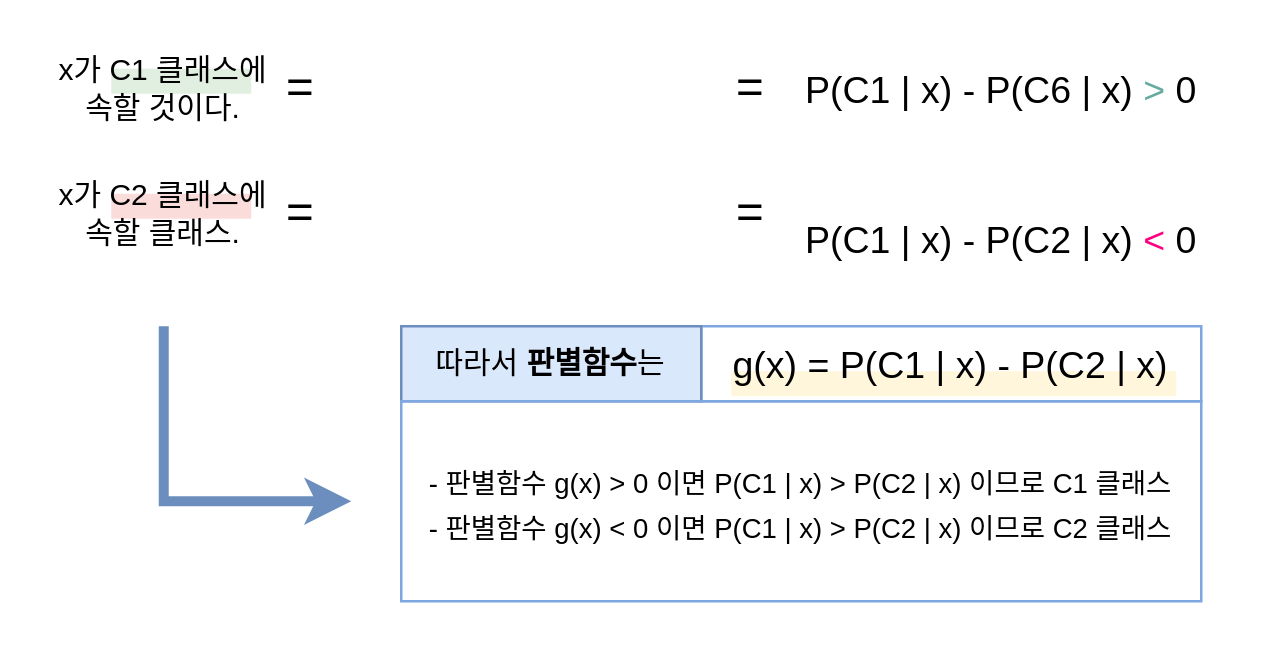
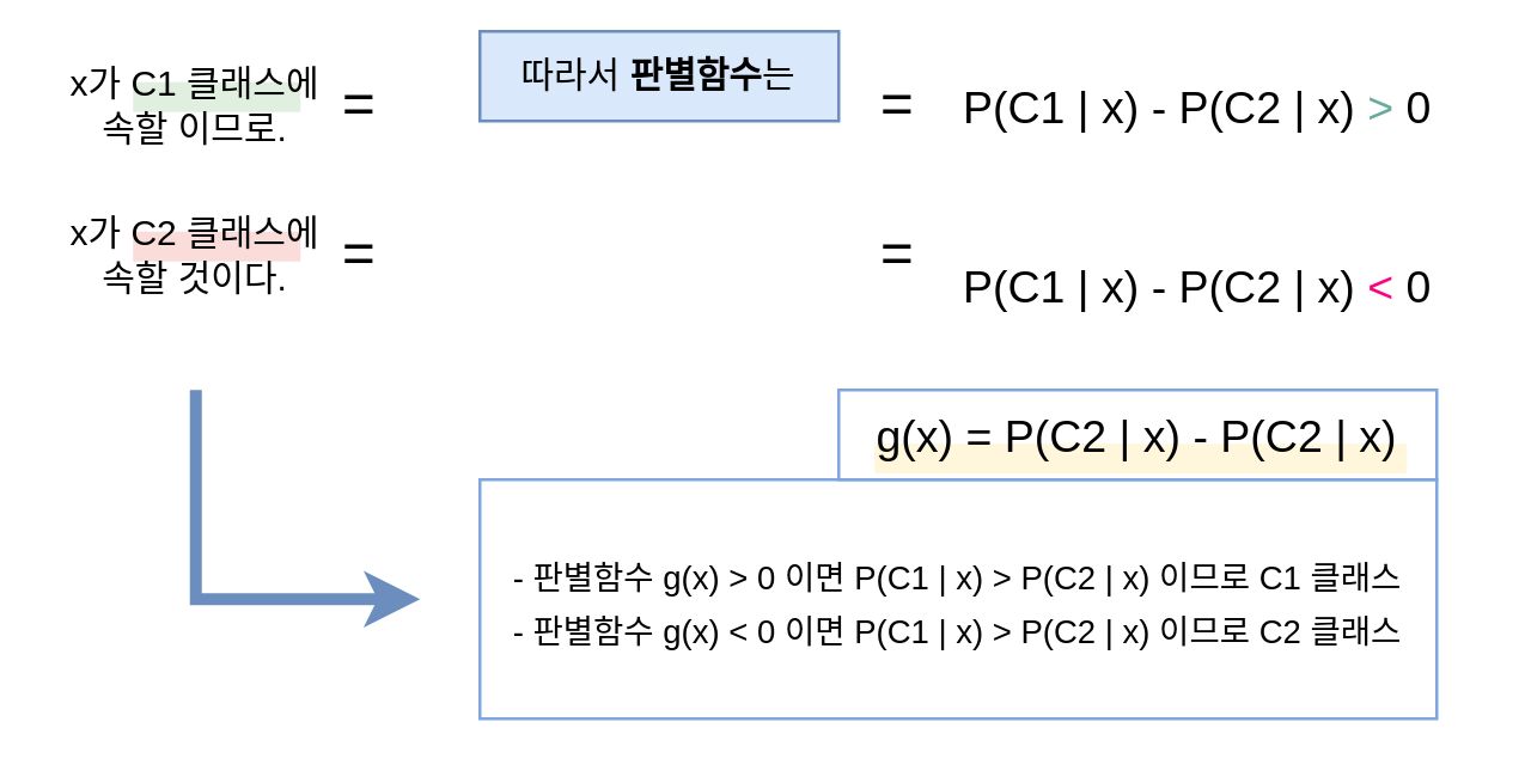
  <mxCell id="0" />
  <mxCell id="1" parent="0" />
  <mxCell id="2" value="" style="rounded=0;whiteSpace=wrap;html=1;strokeColor=none;fillColor=#fff2cc;opacity=70;" vertex="1" parent="1"><mxGeometry x="292" y="148" width="178" height="10" as="geometry" /></mxCell>
  <mxCell id="3" value="" style="rounded=0;whiteSpace=wrap;html=1;strokeColor=none;fillColor=#f8cecc;opacity=70;" vertex="1" parent="1"><mxGeometry x="44" y="77" width="56" height="10" as="geometry" /></mxCell>
  <mxCell id="4" value="" style="rounded=0;whiteSpace=wrap;html=1;strokeColor=none;fillColor=#d5e8d4;opacity=70;" vertex="1" parent="1"><mxGeometry x="44" y="27" width="56" height="10" as="geometry" /></mxCell>
- <mxCell id="5" value="x가 C1 클래스에 속할 것이다." style="text;strokeColor=none;align=center;fillColor=none;html=1;verticalAlign=middle;whiteSpace=wrap;rounded=0;" vertex="1" parent="1"><mxGeometry x="20" y="20" width="90" height="30" as="geometry" /></mxCell>
+ <mxCell id="5" value="x가 C1 클래스에 속할 이므로." style="text;strokeColor=none;align=center;fillColor=none;html=1;verticalAlign=middle;whiteSpace=wrap;rounded=0;" vertex="1" parent="1"><mxGeometry x="20" y="20" width="90" height="30" as="geometry" /></mxCell>
  <mxCell id="6" value="=" style="text;strokeColor=none;align=center;fillColor=none;html=1;verticalAlign=middle;whiteSpace=wrap;rounded=0;fontSize=19;" vertex="1" parent="1"><mxGeometry x="110" y="20" width="20" height="30" as="geometry" /></mxCell>
  <mxCell id="7" value="=" style="text;strokeColor=none;align=center;fillColor=none;html=1;verticalAlign=middle;whiteSpace=wrap;rounded=0;fontSize=19;" vertex="1" parent="1"><mxGeometry x="110" y="70" width="20" height="30" as="geometry" /></mxCell>
  <mxCell id="8" style="edgeStyle=orthogonalEdgeStyle;rounded=0;orthogonalLoop=1;jettySize=auto;html=1;strokeWidth=4;fillColor=#dae8fc;strokeColor=#6c8ebf;" edge="1" parent="1"><mxGeometry relative="1" as="geometry"><mxPoint x="65" y="130" as="sourcePoint" /><mxPoint x="140" y="200" as="targetPoint" /><Array as="points"><mxPoint x="65" y="200" /></Array></mxGeometry></mxCell>
- <mxCell id="9" value="x가 C2 클래스에 속할 클래스." style="text;strokeColor=none;align=center;fillColor=none;html=1;verticalAlign=middle;whiteSpace=wrap;rounded=0;" vertex="1" parent="1"><mxGeometry x="20" y="70" width="90" height="30" as="geometry" /></mxCell>
+ <mxCell id="9" value="x가 C2 클래스에 속할 것이다." style="text;strokeColor=none;align=center;fillColor=none;html=1;verticalAlign=middle;whiteSpace=wrap;rounded=0;" vertex="1" parent="1"><mxGeometry x="20" y="70" width="90" height="30" as="geometry" /></mxCell>
  <mxCell id="10" value="=" style="text;strokeColor=none;align=center;fillColor=none;html=1;verticalAlign=middle;whiteSpace=wrap;rounded=0;fontSize=19;" vertex="1" parent="1"><mxGeometry x="290" y="20" width="20" height="30" as="geometry" /></mxCell>
  <mxCell id="11" value="=" style="text;strokeColor=none;align=center;fillColor=none;html=1;verticalAlign=middle;whiteSpace=wrap;rounded=0;fontSize=19;" vertex="1" parent="1"><mxGeometry x="290" y="70" width="20" height="30" as="geometry" /></mxCell>
- <mxCell id="12" value="P(C1 | x) - P(C6 | x)&amp;nbsp;&lt;font color=&quot;#67ab9f&quot;&gt;&amp;gt;&lt;/font&gt; 0" style="text;strokeColor=none;align=left;fillColor=none;html=1;verticalAlign=middle;whiteSpace=wrap;rounded=0;fontSize=15;" vertex="1" parent="1"><mxGeometry x="320" y="20" width="170" height="30" as="geometry" /></mxCell>
+ <mxCell id="12" value="P(C1 | x) - P(C2 | x)&amp;nbsp;&lt;font color=&quot;#67ab9f&quot;&gt;&amp;gt;&lt;/font&gt; 0" style="text;strokeColor=none;align=left;fillColor=none;html=1;verticalAlign=middle;whiteSpace=wrap;rounded=0;fontSize=15;" vertex="1" parent="1"><mxGeometry x="320" y="20" width="170" height="30" as="geometry" /></mxCell>
  <mxCell id="13" value="P(C1 | x) - P(C2 | x)&amp;nbsp;&lt;font color=&quot;#ff0080&quot;&gt;&amp;lt;&lt;/font&gt;&amp;nbsp;0" style="text;strokeColor=none;align=left;fillColor=none;html=1;verticalAlign=middle;whiteSpace=wrap;rounded=0;fontSize=15;" vertex="1" parent="1"><mxGeometry x="320" y="80" width="170" height="30" as="geometry" /></mxCell>
- <mxCell id="14" value="g(x) = P(C1 | x) - P(C2 | x)" style="text;strokeColor=#7EA6E0;align=center;fillColor=none;html=1;verticalAlign=middle;whiteSpace=wrap;rounded=0;fontSize=15;" vertex="1" parent="1"><mxGeometry x="280" y="130" width="200" height="30" as="geometry" /></mxCell>
- <mxCell id="15" value="따라서 &lt;b&gt;판별함수&lt;/b&gt;는" style="text;strokeColor=#6c8ebf;align=center;fillColor=#dae8fc;html=1;verticalAlign=middle;whiteSpace=wrap;rounded=0;" vertex="1" parent="1"><mxGeometry x="160" y="130" width="120" height="30" as="geometry" /></mxCell>
+ <mxCell id="14" value="g(x) = P(C2 | x) - P(C2 | x)" style="text;strokeColor=#7EA6E0;align=center;fillColor=none;html=1;verticalAlign=middle;whiteSpace=wrap;rounded=0;fontSize=15;" vertex="1" parent="1"><mxGeometry x="280" y="130" width="200" height="30" as="geometry" /></mxCell>
+ <mxCell id="15" value="따라서 &lt;b&gt;판별함수&lt;/b&gt;는" style="text;strokeColor=#6c8ebf;align=center;fillColor=#dae8fc;html=1;verticalAlign=middle;whiteSpace=wrap;rounded=0;" vertex="1" parent="1"><mxGeometry x="160" y="10" width="120" height="30" as="geometry" /></mxCell>
  <mxCell id="16" value="&lt;font style=&quot;font-size: 11px;&quot;&gt;- 판별함수 g(x) &amp;gt; 0 이면 P(C1 | x) &amp;gt; P(C2 | x) 이므로 C1 클래스&lt;br&gt;&lt;/font&gt;&lt;div&gt;&lt;font style=&quot;font-size: 11px;&quot;&gt;- 판별함수 g(x) &amp;lt; 0 이면 P(C1 | x) &amp;gt; P(C2 | x) 이므로 C2 클래스&lt;br&gt;&lt;/font&gt;&lt;/div&gt;" style="text;strokeColor=#7EA6E0;align=center;fillColor=none;html=1;verticalAlign=middle;whiteSpace=wrap;rounded=0;fontSize=15;" vertex="1" parent="1"><mxGeometry x="160" y="160" width="320" height="80" as="geometry" /></mxCell>
